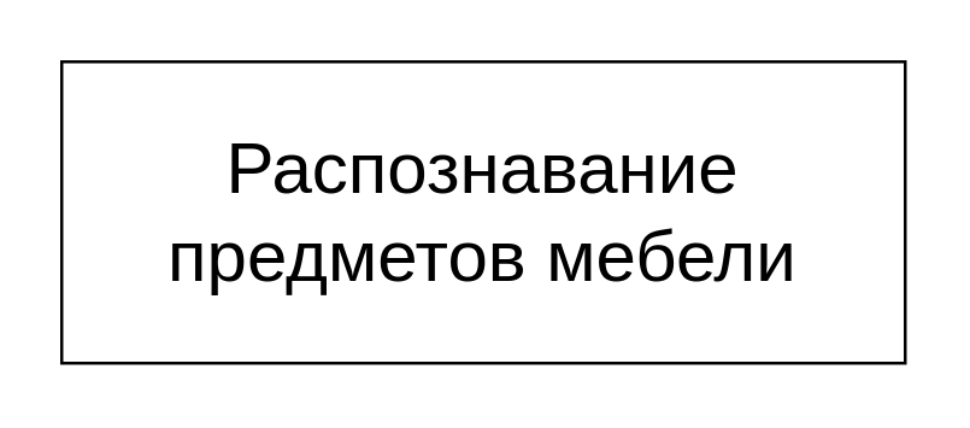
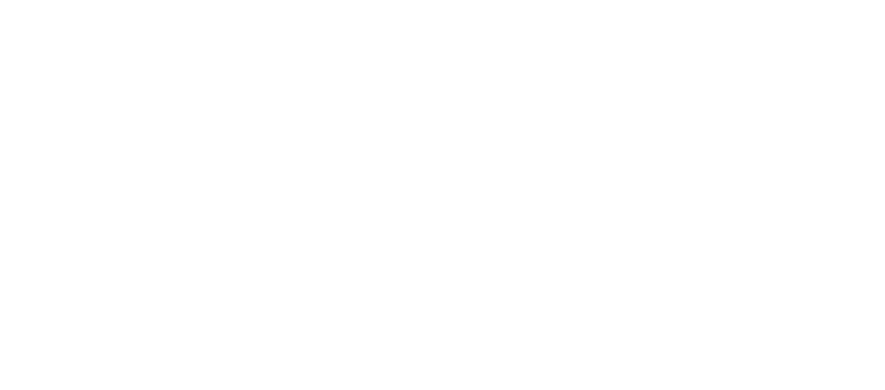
  <mxCell id="0" />
  <mxCell id="1" parent="0" />
- <mxCell id="2" value="&lt;font style=&quot;font-size: 24px;&quot;&gt;Распознавание предметов мебели&lt;/font&gt;" style="rounded=0;whiteSpace=wrap;html=1;" vertex="1" parent="1"><mxGeometry x="20" y="20" width="280" height="100" as="geometry" /></mxCell>
